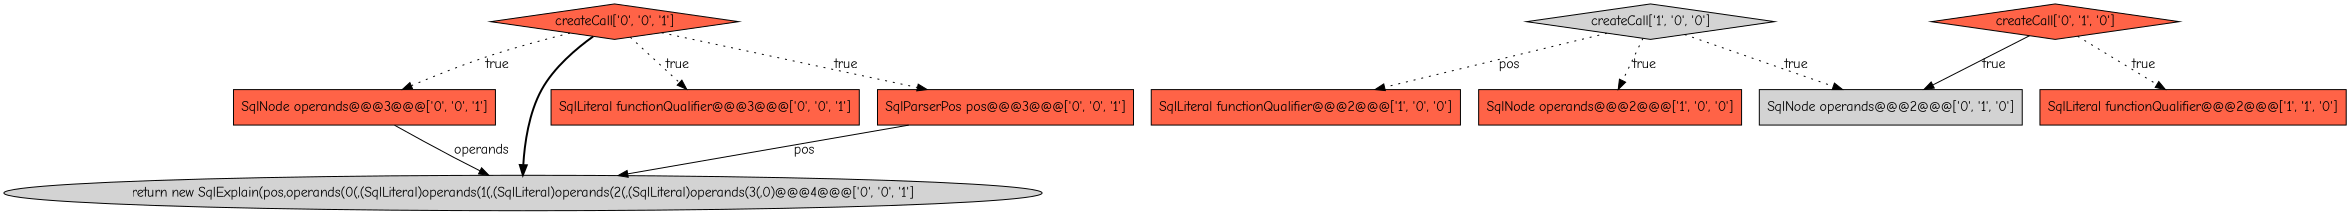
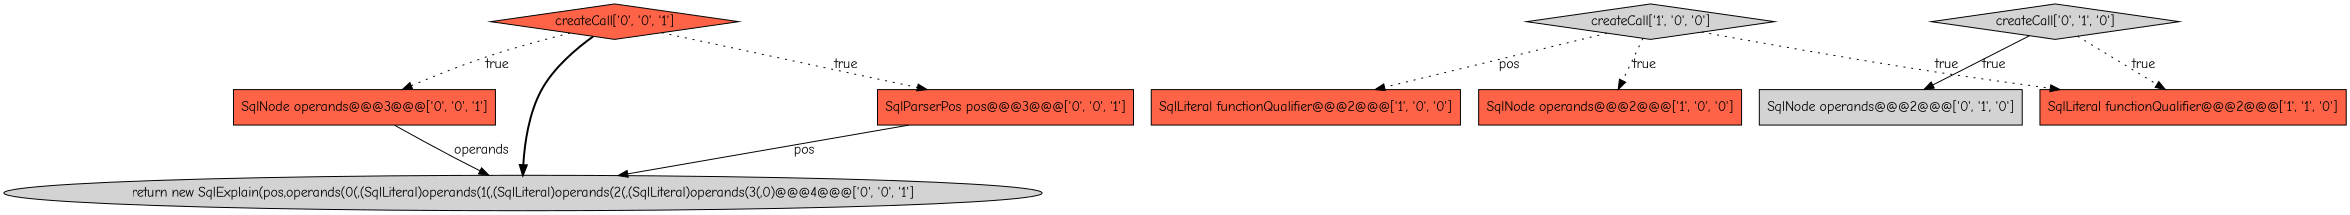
  digraph {
    fontname="Comic Neue"
    node [fillcolor=tomato fontname="Comic Neue" shape=box style=filled]
    edge [fontname="Comic Neue" style=dotted]
    n1 [label="createCall['0', '0', '1']" shape=diamond]
    n2 [label="SqlNode operands@@@3@@@['0', '0', '1']"]
    n3 [fillcolor=lightgray label="return new SqlExplain(pos,operands(0(,(SqlLiteral)operands(1(,(SqlLiteral)operands(2(,(SqlLiteral)operands(3(,0)@@@4@@@['0', '0', '1']" shape=ellipse]
-   n4 [label="SqlLiteral functionQualifier@@@3@@@['0', '0', '1']"]
    n5 [label="SqlParserPos pos@@@3@@@['0', '0', '1']"]
    n6 [label="SqlLiteral functionQualifier@@@2@@@['1', '0', '0']"]
    n7 [label="SqlLiteral functionQualifier@@@2@@@['1', '1', '0']"]
    n8 [fillcolor=lightgray label="SqlNode operands@@@2@@@['0', '1', '0']"]
    n9 [fillcolor=lightgray label="createCall['1', '0', '0']" shape=diamond]
    n10 [label="SqlNode operands@@@2@@@['1', '0', '0']"]
-   n11 [label="createCall['0', '1', '0']" shape=diamond]
+   n11 [fillcolor=lightgray label="createCall['0', '1', '0']" shape=diamond]
    n1 -> n2 [label=true]
    n1 -> n3 [style=bold]
-   n1 -> n4 [label=true]
    n1 -> n5 [label=true]
    n2 -> n3 [label=operands style=solid]
    n5 -> n3 [label=pos style=solid]
    n9 -> n6 [label=pos]
-   n9 -> n8 [label=true]
+   n9 -> n7 [label=true]
    n9 -> n10 [label=true]
    n11 -> n7 [label=true]
    n11 -> n8 [label=true style=solid]
  }
